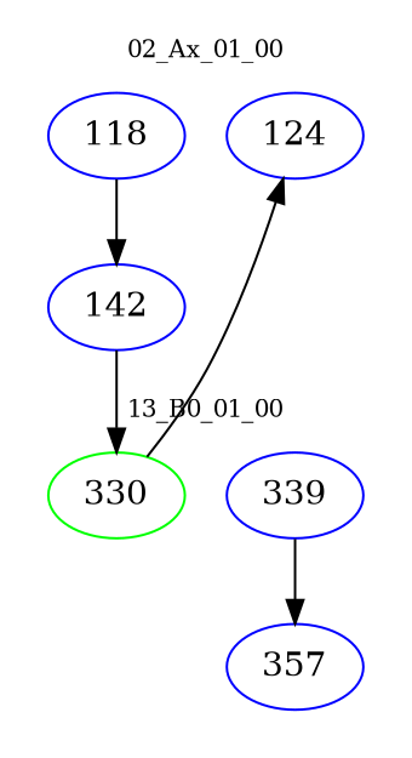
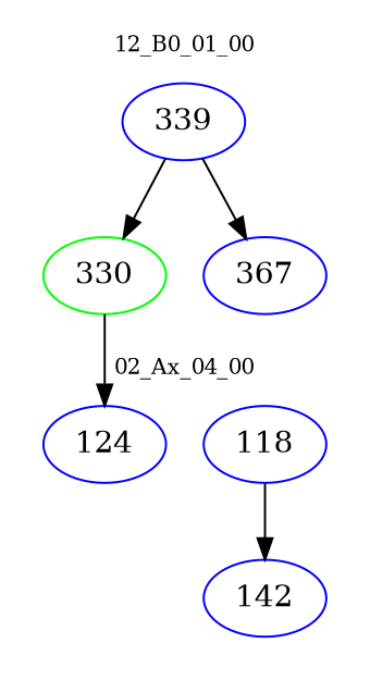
  digraph {
    node [color=blue]
    edge [color=black]
    n1 [label=118]
    n2 [label=124]
    n3 [label=142]
    n4 [label=339]
    n5 [color=green label=330]
-   n6 [label=357]
+   n6 [label=367]
    subgraph cluster_1 {
      color=white
      fontsize=10
-     label="02_Ax_01_00"
+     label="02_Ax_04_00"
      n1
      n2
      n3
    }
    subgraph cluster_2 {
      color=white
      fontsize=10
-     label="13_B0_01_00"
+     label="12_B0_01_00"
      n4
      n5
      n6
    }
    n1 -> n3
-   n3 -> n5
+   n4 -> n5
    n4 -> n6
    n5 -> n2
  }
